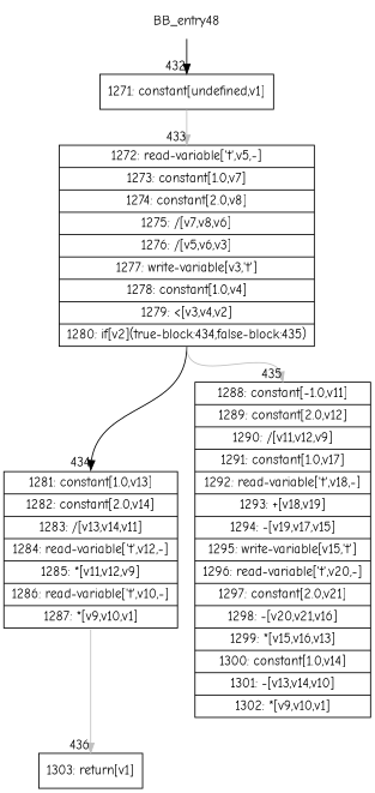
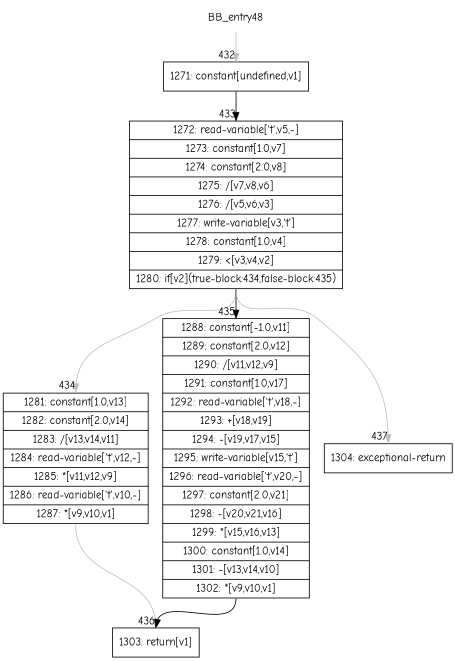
  digraph {
    fontname="Comic Neue"
    rankdir=TD
    node [fontname="Comic Neue" shape=record]
    edge [fontname="Comic Neue" headport=n tailport=s]
    n1 [label=BB_entry48 shape=none]
    n2 [label="{1271: constant[undefined,v1]}"]
    n3 [label="{1272: read-variable['t',v5,-]|1273: constant[1.0,v7]|1274: constant[2.0,v8]|1275: /[v7,v8,v6]|1276: /[v5,v6,v3]|1277: write-variable[v3,'t']|1278: constant[1.0,v4]|1279: \<[v3,v4,v2]|1280: if[v2](true-block:434,false-block:435)}"]
    n4 [label="{1281: constant[1.0,v13]|1282: constant[2.0,v14]|1283: /[v13,v14,v11]|1284: read-variable['t',v12,-]|1285: *[v11,v12,v9]|1286: read-variable['t',v10,-]|1287: *[v9,v10,v1]}"]
    n5 [label="{1288: constant[-1.0,v11]|1289: constant[2.0,v12]|1290: /[v11,v12,v9]|1291: constant[1.0,v17]|1292: read-variable['t',v18,-]|1293: +[v18,v19]|1294: -[v19,v17,v15]|1295: write-variable[v15,'t']|1296: read-variable['t',v20,-]|1297: constant[2.0,v21]|1298: -[v20,v21,v16]|1299: *[v15,v16,v13]|1300: constant[1.0,v14]|1301: -[v13,v14,v10]|1302: *[v9,v10,v1]}"]
+   n6 [label="{1304: exceptional-return}"]
    n7 [label="{1303: return[v1]}"]
-   n1 -> n2 [headlabel="    432"]
-   n2 -> n3 [headlabel="      433" color=gray]
-   n3 -> n4 [headlabel="      434"]
-   n3 -> n5 [headlabel="      435" color=gray]
+   n1 -> n2 [headlabel="    432" color=gray]
+   n2 -> n3 [headlabel="      433"]
+   n3 -> n4 [headlabel="      434" color=gray]
+   n3 -> n5 [headlabel="      435"]
+   n3 -> n6 [color=gray headlabel="      437"]
    n4 -> n7 [color=gray headlabel="      436"]
+   n5 -> n7
  }
